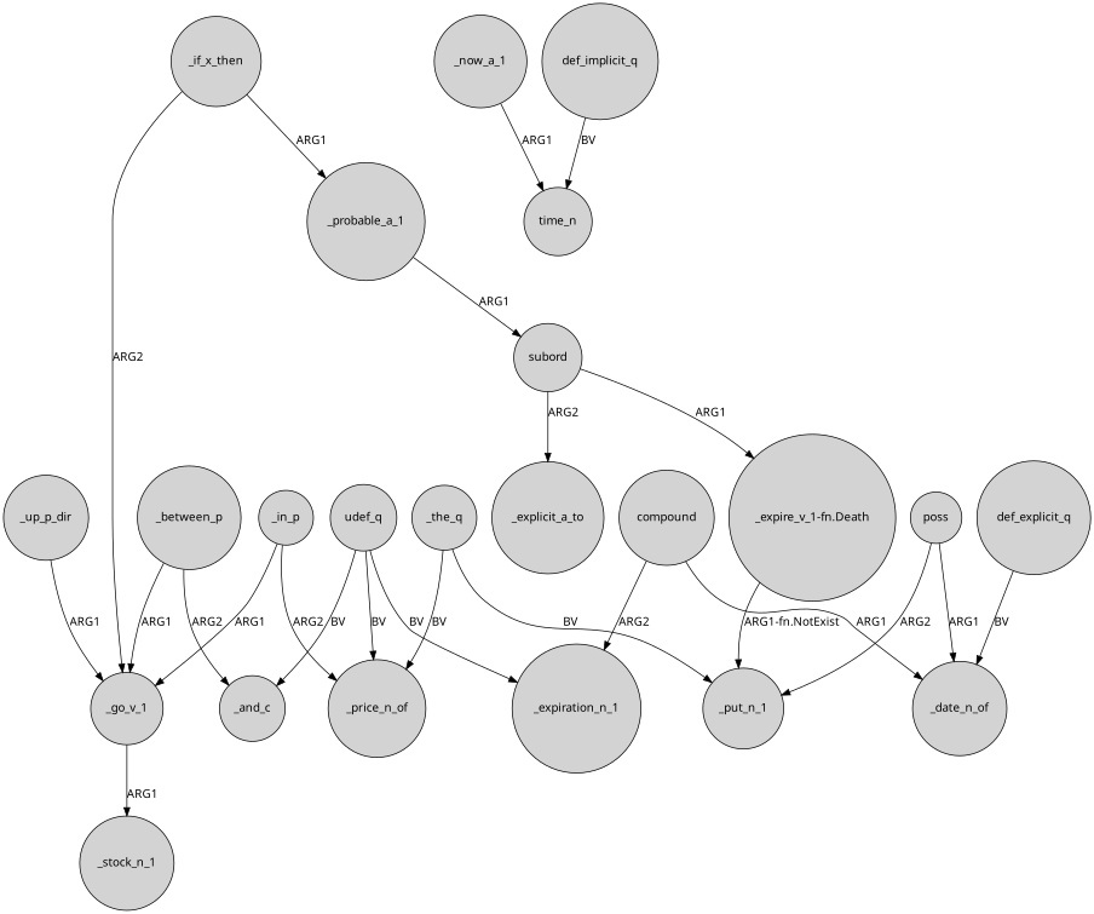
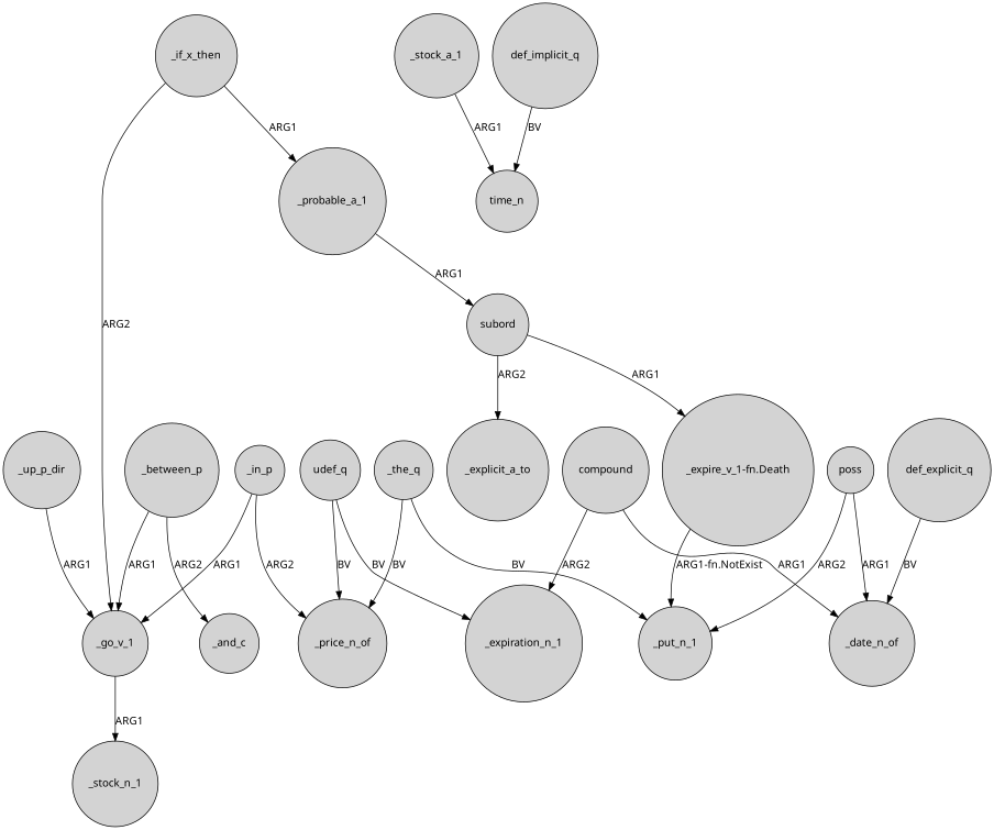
  digraph {
    fontname="Noto Sans"
    node [fontname="Noto Sans" shape=circle style=filled]
    edge [fontname="Noto Sans"]
    _if_x_then
    _go_v_1
    _probable_a_1
    _stock_n_1
    subord
    _the_q
    _put_n_1
    _price_n_of
    udef_q
    _expiration_n_1
    _and_c
    n12 [label=_explicit_a_to]
    "_expire_v_1-fn.Death"
    compound
    _date_n_of
    poss
    _in_p
    _between_p
    def_explicit_q
-   _now_a_1
+   _now_a_1 [label=_stock_a_1]
    time_n
    _up_p_dir
    def_implicit_q
    _if_x_then -> _go_v_1 [label=ARG2]
    _if_x_then -> _probable_a_1 [label=ARG1]
    _go_v_1 -> _stock_n_1 [label=ARG1]
    _probable_a_1 -> subord [label=ARG1]
    subord -> n12 [label=ARG2]
    subord -> "_expire_v_1-fn.Death" [label=ARG1]
    _the_q -> _put_n_1 [label=BV]
    _the_q -> _price_n_of [label=BV]
    udef_q -> _price_n_of [label=BV]
    udef_q -> _expiration_n_1 [label=BV]
-   udef_q -> _and_c [label=BV]
    "_expire_v_1-fn.Death" -> _put_n_1 [label="ARG1-fn.NotExist"]
    compound -> _expiration_n_1 [label=ARG2]
    compound -> _date_n_of [label=ARG1]
    poss -> _put_n_1 [label=ARG2]
    poss -> _date_n_of [label=ARG1]
    _in_p -> _go_v_1 [label=ARG1]
    _in_p -> _price_n_of [label=ARG2]
    _between_p -> _go_v_1 [label=ARG1]
    _between_p -> _and_c [label=ARG2]
    def_explicit_q -> _date_n_of [label=BV]
    _now_a_1 -> time_n [label=ARG1]
    _up_p_dir -> _go_v_1 [label=ARG1]
    def_implicit_q -> time_n [label=BV]
  }
